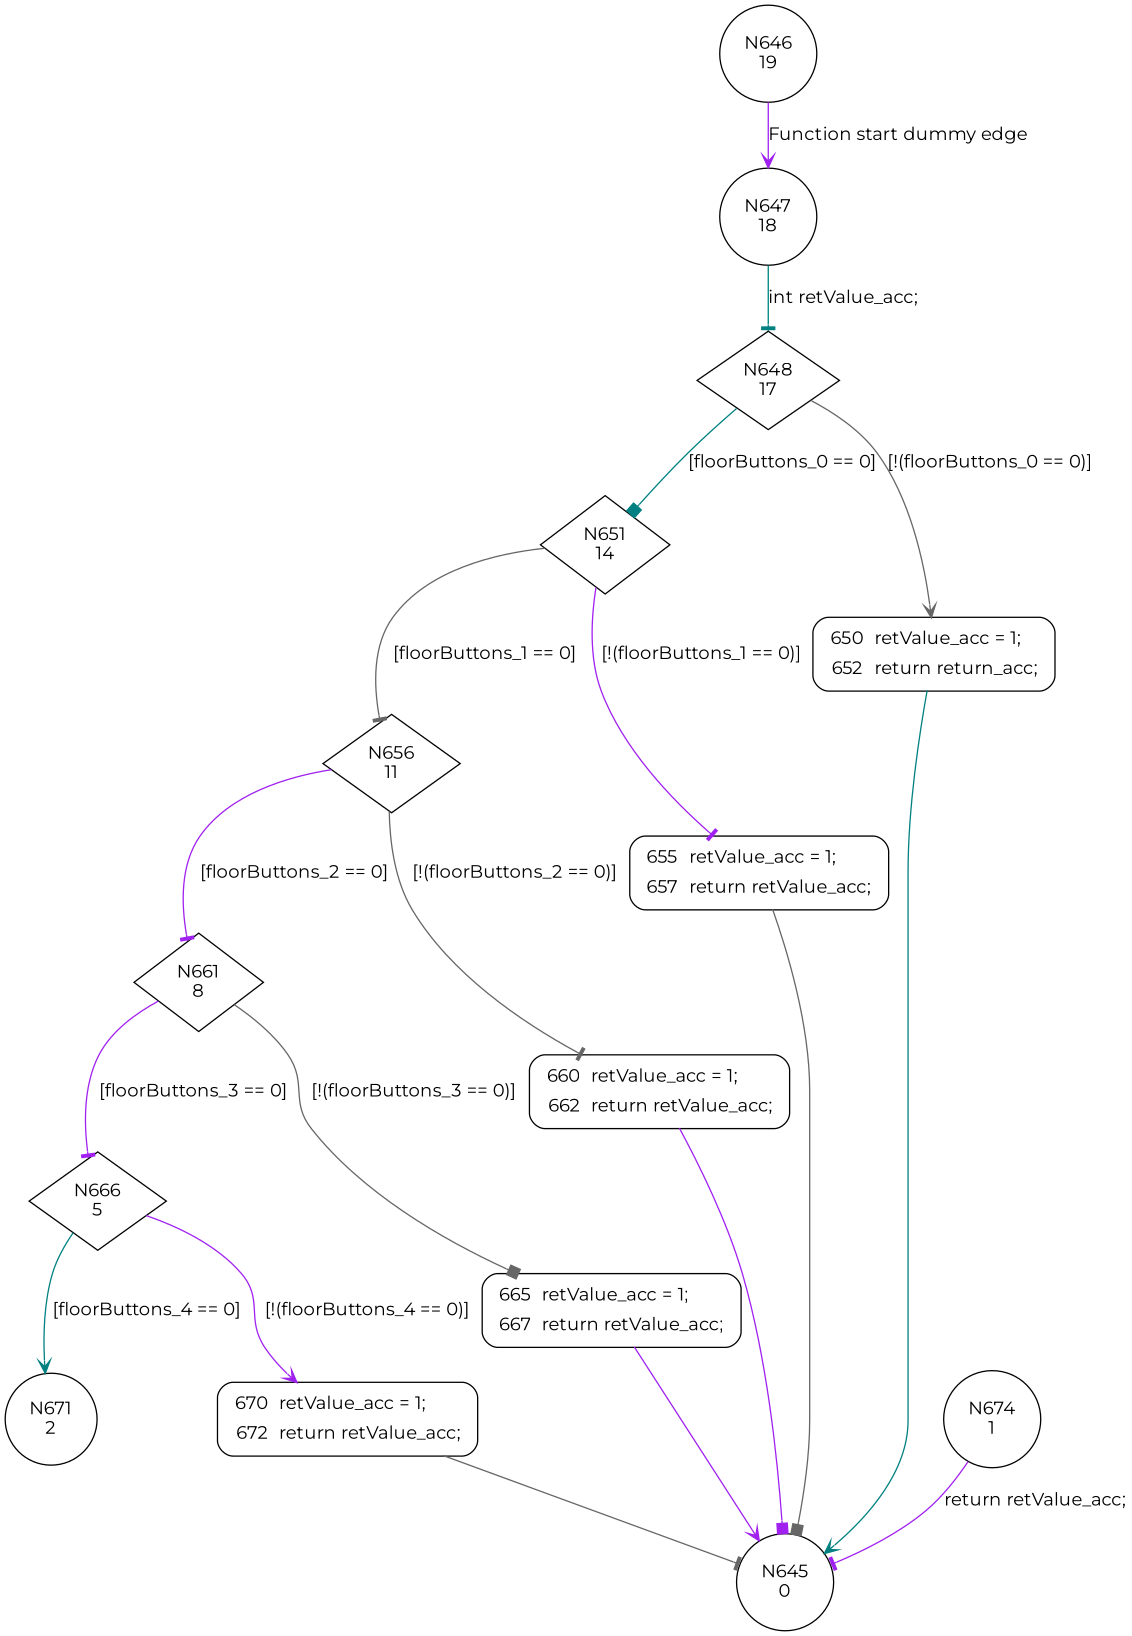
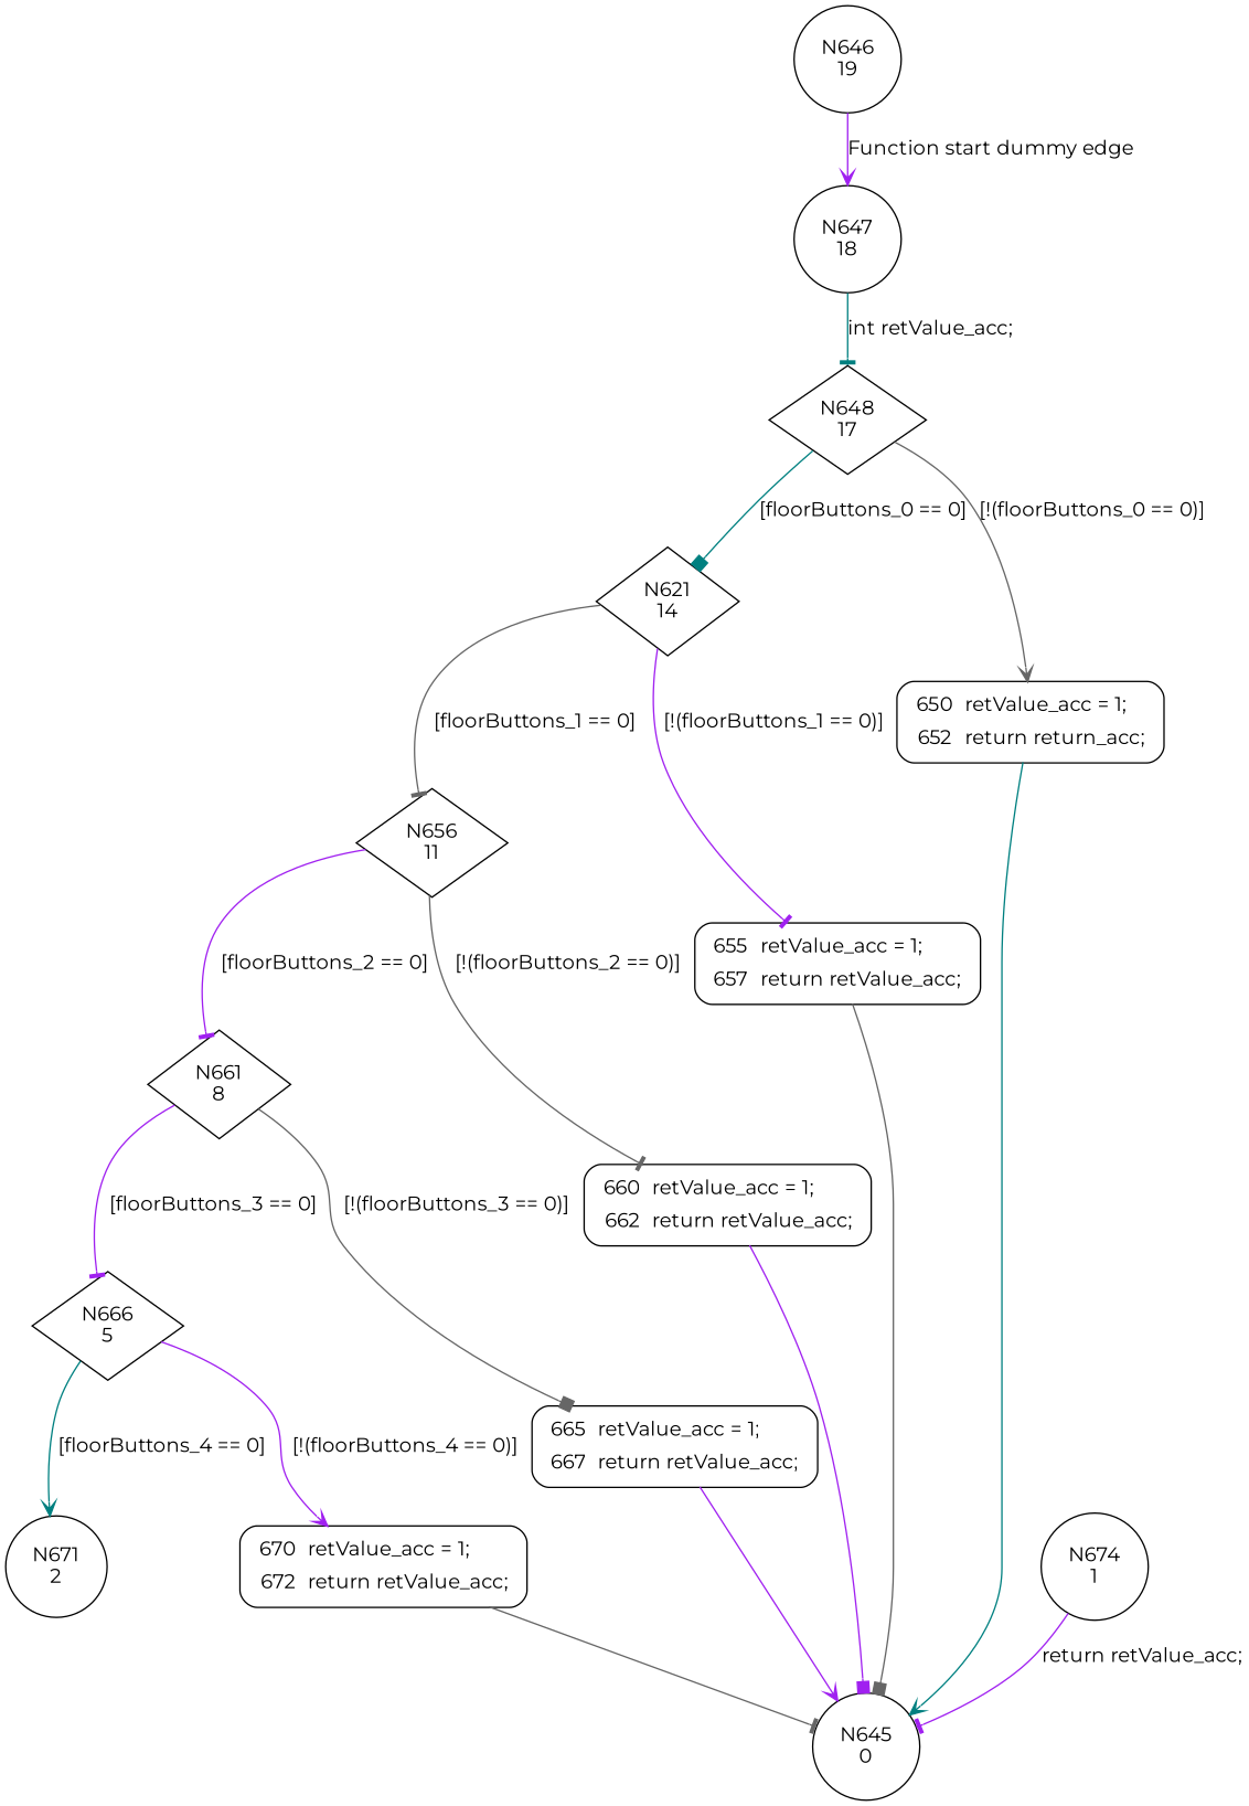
  digraph {
    fontname=Montserrat
    node [fontname=Montserrat shape=circle]
    edge [arrowhead=tee color=purple fontname=Montserrat]
    n1 [label="N646\n19"]
    n2 [label="N647\n18"]
    n3 [label="N648\n17" shape=diamond]
-   n4 [label="N651\n14" shape=diamond]
+   n4 [label="N621\n14" shape=diamond]
    n5 [fillcolor=white label=<<table border="0" cellborder="0" cellpadding="3" bgcolor="white"><tr><td align="right">650</td><td align="left">retValue_acc = 1;</td></tr><tr><td align="right">652</td><td align="left">return return_acc;</td></tr></table>> penwidth=1 shape=Mrecord style="filled,bold"]
    n6 [label="N656\n11" shape=diamond]
    n7 [fillcolor=white label=<<table border="0" cellborder="0" cellpadding="3" bgcolor="white"><tr><td align="right">655</td><td align="left">retValue_acc = 1;</td></tr><tr><td align="right">657</td><td align="left">return retValue_acc;</td></tr></table>> penwidth=1 shape=Mrecord style="filled,bold"]
    n8 [label="N645\n0"]
    n9 [label="N661\n8" shape=diamond]
    n10 [fillcolor=white label=<<table border="0" cellborder="0" cellpadding="3" bgcolor="white"><tr><td align="right">660</td><td align="left">retValue_acc = 1;</td></tr><tr><td align="right">662</td><td align="left">return retValue_acc;</td></tr></table>> penwidth=1 shape=Mrecord style="filled,bold"]
    n11 [label="N666\n5" shape=diamond]
    n12 [fillcolor=white label=<<table border="0" cellborder="0" cellpadding="3" bgcolor="white"><tr><td align="right">665</td><td align="left">retValue_acc = 1;</td></tr><tr><td align="right">667</td><td align="left">return retValue_acc;</td></tr></table>> penwidth=1 shape=Mrecord style="filled,bold"]
    n13 [label="N671\n2"]
    n14 [fillcolor=white label=<<table border="0" cellborder="0" cellpadding="3" bgcolor="white"><tr><td align="right">670</td><td align="left">retValue_acc = 1;</td></tr><tr><td align="right">672</td><td align="left">return retValue_acc;</td></tr></table>> penwidth=1 shape=Mrecord style="filled,bold"]
    n15 [label="N674\n1"]
    n1 -> n2 [arrowhead=vee label="Function start dummy edge"]
    n2 -> n3 [color=teal label="int retValue_acc;"]
    n3 -> n4 [arrowhead=box color=teal label="[floorButtons_0 == 0]"]
    n3 -> n5 [arrowhead=vee color=gray40 label="[!(floorButtons_0 == 0)]"]
    n4 -> n6 [color=gray40 label="[floorButtons_1 == 0]"]
    n4 -> n7 [label="[!(floorButtons_1 == 0)]"]
    n5 -> n8 [arrowhead=vee color=teal]
    n6 -> n9 [label="[floorButtons_2 == 0]"]
    n6 -> n10 [color=gray40 label="[!(floorButtons_2 == 0)]"]
    n7 -> n8 [arrowhead=box color=gray40]
    n9 -> n11 [label="[floorButtons_3 == 0]"]
    n9 -> n12 [arrowhead=box color=gray40 label="[!(floorButtons_3 == 0)]"]
    n10 -> n8 [arrowhead=box]
    n11 -> n13 [arrowhead=vee color=teal label="[floorButtons_4 == 0]"]
    n11 -> n14 [arrowhead=vee label="[!(floorButtons_4 == 0)]"]
    n12 -> n8 [arrowhead=vee]
    n14 -> n8 [color=gray40]
    n15 -> n8 [label="return retValue_acc;"]
  }
